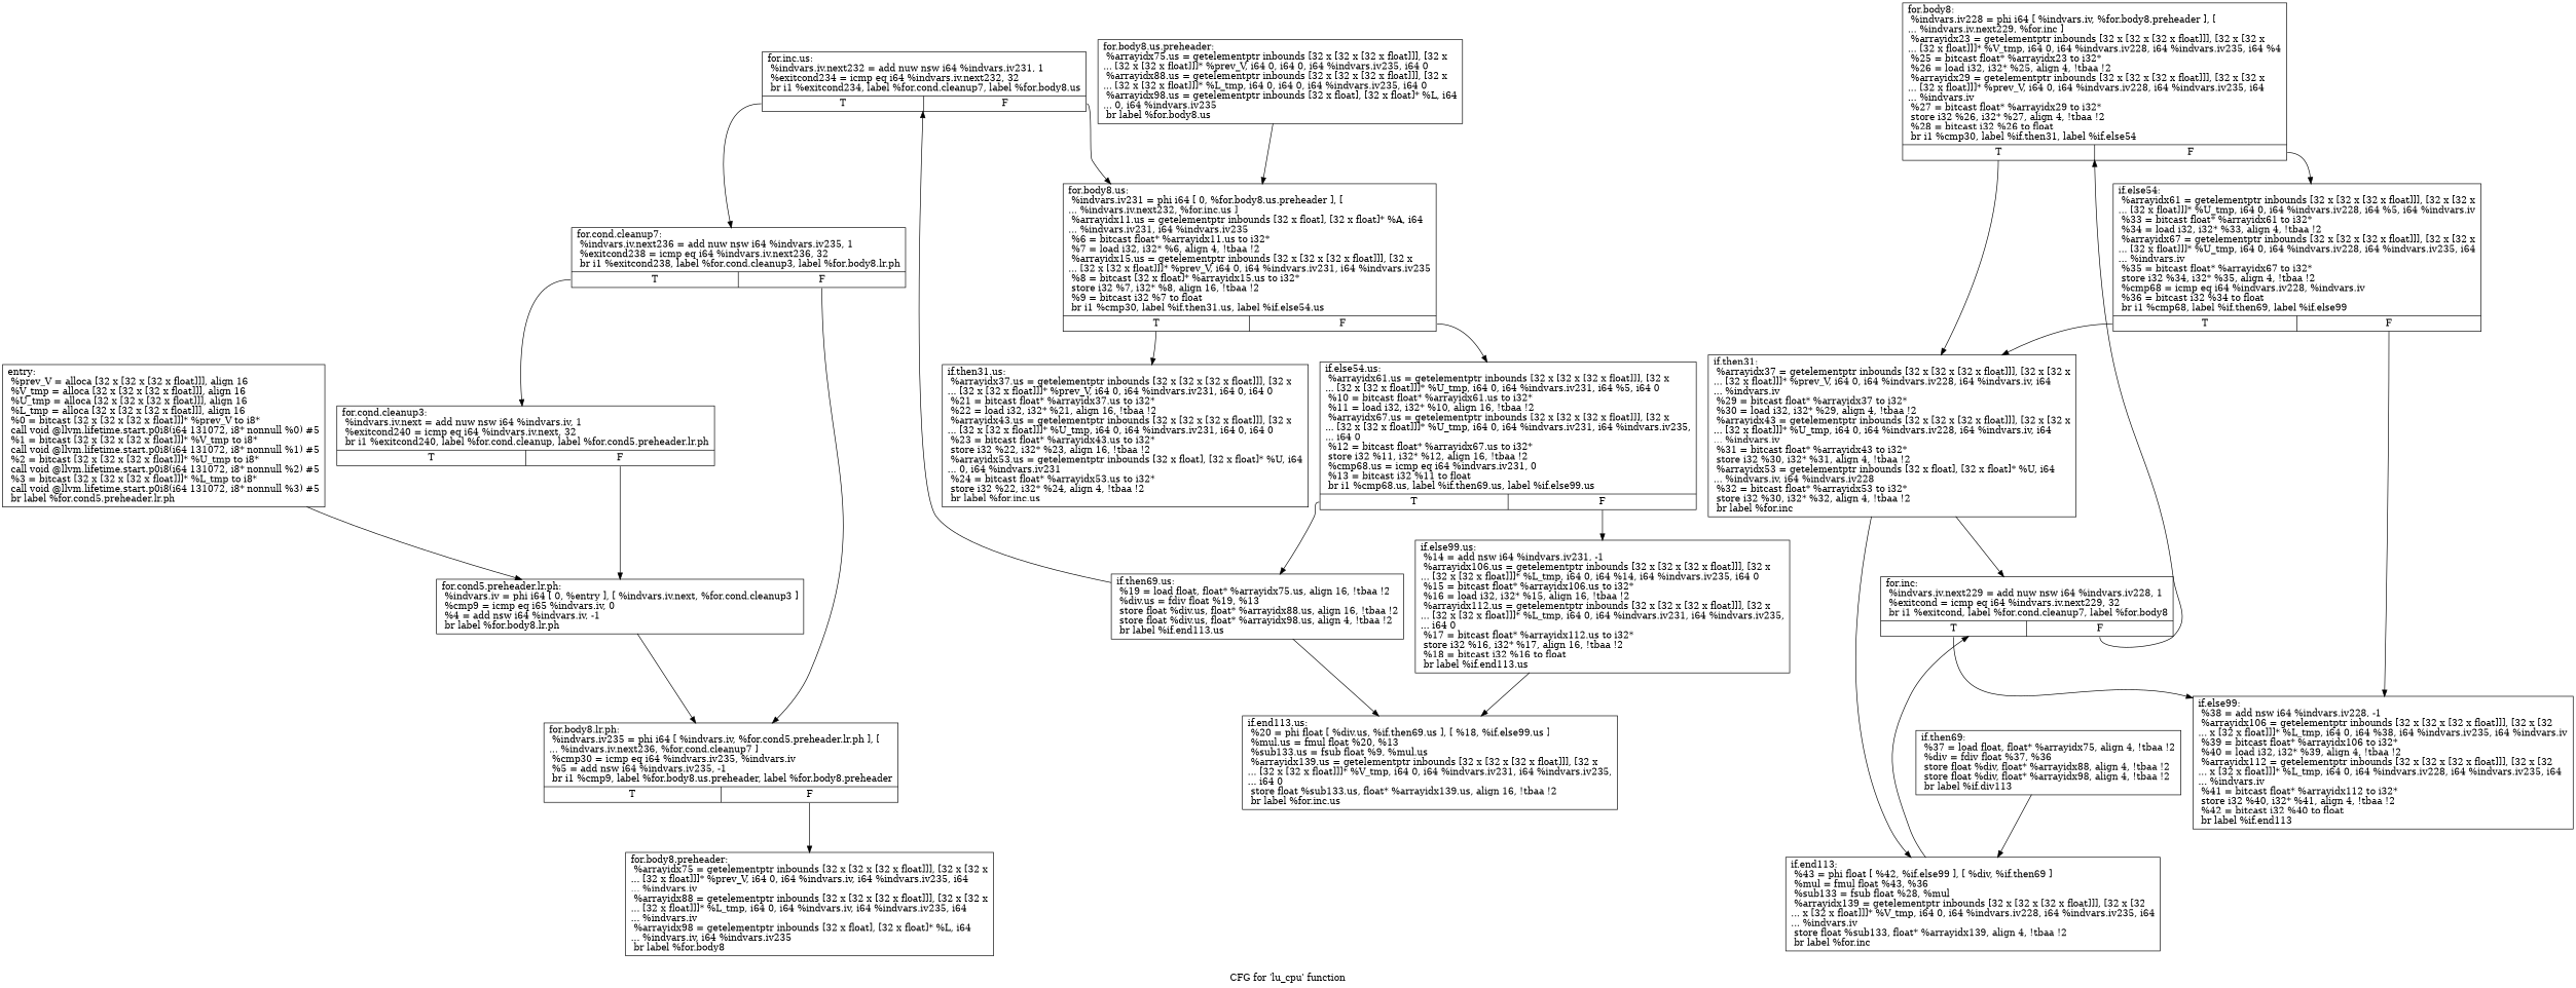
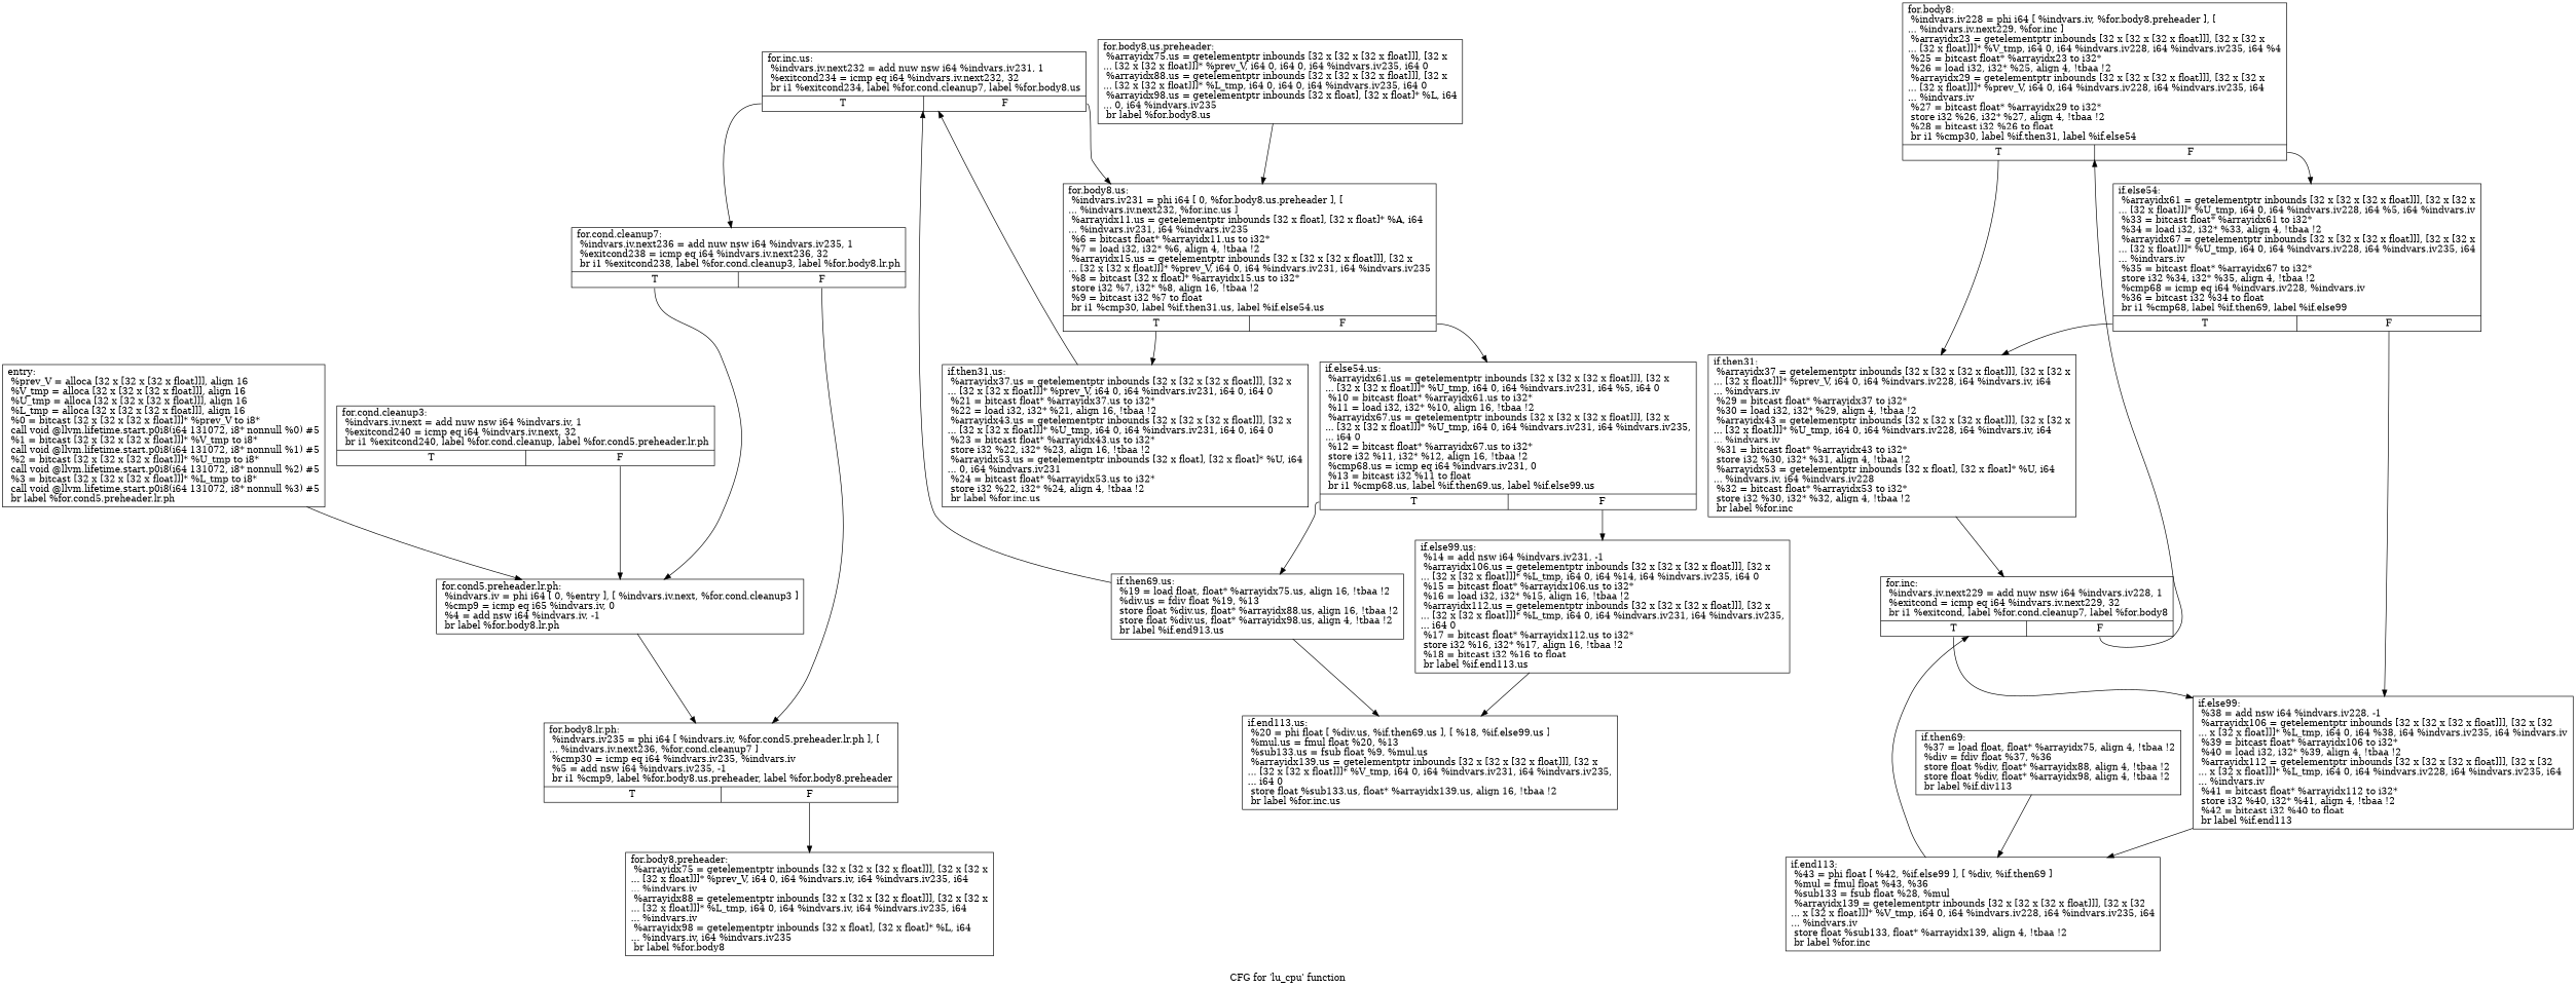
  digraph {
    label="CFG for 'lu_cpu' function"
    node [shape=record]
    n1 [label="{entry:\l  %prev_V = alloca [32 x [32 x [32 x float]]], align 16\l  %V_tmp = alloca [32 x [32 x [32 x float]]], align 16\l  %U_tmp = alloca [32 x [32 x [32 x float]]], align 16\l  %L_tmp = alloca [32 x [32 x [32 x float]]], align 16\l  %0 = bitcast [32 x [32 x [32 x float]]]* %prev_V to i8*\l  call void @llvm.lifetime.start.p0i8(i64 131072, i8* nonnull %0) #5\l  %1 = bitcast [32 x [32 x [32 x float]]]* %V_tmp to i8*\l  call void @llvm.lifetime.start.p0i8(i64 131072, i8* nonnull %1) #5\l  %2 = bitcast [32 x [32 x [32 x float]]]* %U_tmp to i8*\l  call void @llvm.lifetime.start.p0i8(i64 131072, i8* nonnull %2) #5\l  %3 = bitcast [32 x [32 x [32 x float]]]* %L_tmp to i8*\l  call void @llvm.lifetime.start.p0i8(i64 131072, i8* nonnull %3) #5\l  br label %for.cond5.preheader.lr.ph\l}"]
    n2 [label="{for.cond5.preheader.lr.ph:                        \l  %indvars.iv = phi i64 [ 0, %entry ], [ %indvars.iv.next, %for.cond.cleanup3 ]\l  %cmp9 = icmp eq i65 %indvars.iv, 0\l  %4 = add nsw i64 %indvars.iv, -1\l  br label %for.body8.lr.ph\l}"]
    n3 [label="{for.body8.lr.ph:                                  \l  %indvars.iv235 = phi i64 [ %indvars.iv, %for.cond5.preheader.lr.ph ], [\l... %indvars.iv.next236, %for.cond.cleanup7 ]\l  %cmp30 = icmp eq i64 %indvars.iv235, %indvars.iv\l  %5 = add nsw i64 %indvars.iv235, -1\l  br i1 %cmp9, label %for.body8.us.preheader, label %for.body8.preheader\l|{<s0>T|<s1>F}}"]
    n4 [label="{for.body8.preheader:                              \l  %arrayidx75 = getelementptr inbounds [32 x [32 x [32 x float]]], [32 x [32 x\l... [32 x float]]]* %prev_V, i64 0, i64 %indvars.iv, i64 %indvars.iv235, i64\l... %indvars.iv\l  %arrayidx88 = getelementptr inbounds [32 x [32 x [32 x float]]], [32 x [32 x\l... [32 x float]]]* %L_tmp, i64 0, i64 %indvars.iv, i64 %indvars.iv235, i64\l... %indvars.iv\l  %arrayidx98 = getelementptr inbounds [32 x float], [32 x float]* %L, i64\l... %indvars.iv, i64 %indvars.iv235\l  br label %for.body8\l}"]
    n5 [label="{for.body8.us.preheader:                           \l  %arrayidx75.us = getelementptr inbounds [32 x [32 x [32 x float]]], [32 x\l... [32 x [32 x float]]]* %prev_V, i64 0, i64 0, i64 %indvars.iv235, i64 0\l  %arrayidx88.us = getelementptr inbounds [32 x [32 x [32 x float]]], [32 x\l... [32 x [32 x float]]]* %L_tmp, i64 0, i64 0, i64 %indvars.iv235, i64 0\l  %arrayidx98.us = getelementptr inbounds [32 x float], [32 x float]* %L, i64\l... 0, i64 %indvars.iv235\l  br label %for.body8.us\l}"]
    n6 [label="{for.body8.us:                                     \l  %indvars.iv231 = phi i64 [ 0, %for.body8.us.preheader ], [\l... %indvars.iv.next232, %for.inc.us ]\l  %arrayidx11.us = getelementptr inbounds [32 x float], [32 x float]* %A, i64\l... %indvars.iv231, i64 %indvars.iv235\l  %6 = bitcast float* %arrayidx11.us to i32*\l  %7 = load i32, i32* %6, align 4, !tbaa !2\l  %arrayidx15.us = getelementptr inbounds [32 x [32 x [32 x float]]], [32 x\l... [32 x [32 x float]]]* %prev_V, i64 0, i64 %indvars.iv231, i64 %indvars.iv235\l  %8 = bitcast [32 x float]* %arrayidx15.us to i32*\l  store i32 %7, i32* %8, align 16, !tbaa !2\l  %9 = bitcast i32 %7 to float\l  br i1 %cmp30, label %if.then31.us, label %if.else54.us\l|{<s0>T|<s1>F}}"]
    n7 [label="{if.then31.us:                                     \l  %arrayidx37.us = getelementptr inbounds [32 x [32 x [32 x float]]], [32 x\l... [32 x [32 x float]]]* %prev_V, i64 0, i64 %indvars.iv231, i64 0, i64 0\l  %21 = bitcast float* %arrayidx37.us to i32*\l  %22 = load i32, i32* %21, align 16, !tbaa !2\l  %arrayidx43.us = getelementptr inbounds [32 x [32 x [32 x float]]], [32 x\l... [32 x [32 x float]]]* %U_tmp, i64 0, i64 %indvars.iv231, i64 0, i64 0\l  %23 = bitcast float* %arrayidx43.us to i32*\l  store i32 %22, i32* %23, align 16, !tbaa !2\l  %arrayidx53.us = getelementptr inbounds [32 x float], [32 x float]* %U, i64\l... 0, i64 %indvars.iv231\l  %24 = bitcast float* %arrayidx53.us to i32*\l  store i32 %22, i32* %24, align 4, !tbaa !2\l  br label %for.inc.us\l}"]
    n8 [label="{if.else54.us:                                     \l  %arrayidx61.us = getelementptr inbounds [32 x [32 x [32 x float]]], [32 x\l... [32 x [32 x float]]]* %U_tmp, i64 0, i64 %indvars.iv231, i64 %5, i64 0\l  %10 = bitcast float* %arrayidx61.us to i32*\l  %11 = load i32, i32* %10, align 16, !tbaa !2\l  %arrayidx67.us = getelementptr inbounds [32 x [32 x [32 x float]]], [32 x\l... [32 x [32 x float]]]* %U_tmp, i64 0, i64 %indvars.iv231, i64 %indvars.iv235,\l... i64 0\l  %12 = bitcast float* %arrayidx67.us to i32*\l  store i32 %11, i32* %12, align 16, !tbaa !2\l  %cmp68.us = icmp eq i64 %indvars.iv231, 0\l  %13 = bitcast i32 %11 to float\l  br i1 %cmp68.us, label %if.then69.us, label %if.else99.us\l|{<s0>T|<s1>F}}"]
    n9 [label="{for.body8:                                        \l  %indvars.iv228 = phi i64 [ %indvars.iv, %for.body8.preheader ], [\l... %indvars.iv.next229, %for.inc ]\l  %arrayidx23 = getelementptr inbounds [32 x [32 x [32 x float]]], [32 x [32 x\l... [32 x float]]]* %V_tmp, i64 0, i64 %indvars.iv228, i64 %indvars.iv235, i64 %4\l  %25 = bitcast float* %arrayidx23 to i32*\l  %26 = load i32, i32* %25, align 4, !tbaa !2\l  %arrayidx29 = getelementptr inbounds [32 x [32 x [32 x float]]], [32 x [32 x\l... [32 x float]]]* %prev_V, i64 0, i64 %indvars.iv228, i64 %indvars.iv235, i64\l... %indvars.iv\l  %27 = bitcast float* %arrayidx29 to i32*\l  store i32 %26, i32* %27, align 4, !tbaa !2\l  %28 = bitcast i32 %26 to float\l  br i1 %cmp30, label %if.then31, label %if.else54\l|{<s0>T|<s1>F}}"]
    n10 [label="{if.then31:                                        \l  %arrayidx37 = getelementptr inbounds [32 x [32 x [32 x float]]], [32 x [32 x\l... [32 x float]]]* %prev_V, i64 0, i64 %indvars.iv228, i64 %indvars.iv, i64\l... %indvars.iv\l  %29 = bitcast float* %arrayidx37 to i32*\l  %30 = load i32, i32* %29, align 4, !tbaa !2\l  %arrayidx43 = getelementptr inbounds [32 x [32 x [32 x float]]], [32 x [32 x\l... [32 x float]]]* %U_tmp, i64 0, i64 %indvars.iv228, i64 %indvars.iv, i64\l... %indvars.iv\l  %31 = bitcast float* %arrayidx43 to i32*\l  store i32 %30, i32* %31, align 4, !tbaa !2\l  %arrayidx53 = getelementptr inbounds [32 x float], [32 x float]* %U, i64\l... %indvars.iv, i64 %indvars.iv228\l  %32 = bitcast float* %arrayidx53 to i32*\l  store i32 %30, i32* %32, align 4, !tbaa !2\l  br label %for.inc\l}"]
    n11 [label="{if.else54:                                        \l  %arrayidx61 = getelementptr inbounds [32 x [32 x [32 x float]]], [32 x [32 x\l... [32 x float]]]* %U_tmp, i64 0, i64 %indvars.iv228, i64 %5, i64 %indvars.iv\l  %33 = bitcast float* %arrayidx61 to i32*\l  %34 = load i32, i32* %33, align 4, !tbaa !2\l  %arrayidx67 = getelementptr inbounds [32 x [32 x [32 x float]]], [32 x [32 x\l... [32 x float]]]* %U_tmp, i64 0, i64 %indvars.iv228, i64 %indvars.iv235, i64\l... %indvars.iv\l  %35 = bitcast float* %arrayidx67 to i32*\l  store i32 %34, i32* %35, align 4, !tbaa !2\l  %cmp68 = icmp eq i64 %indvars.iv228, %indvars.iv\l  %36 = bitcast i32 %34 to float\l  br i1 %cmp68, label %if.then69, label %if.else99\l|{<s0>T|<s1>F}}"]
    n12 [label="{for.inc:                                          \l  %indvars.iv.next229 = add nuw nsw i64 %indvars.iv228, 1\l  %exitcond = icmp eq i64 %indvars.iv.next229, 32\l  br i1 %exitcond, label %for.cond.cleanup7, label %for.body8\l|{<s0>T|<s1>F}}"]
    n13 [label="{if.else99:                                        \l  %38 = add nsw i64 %indvars.iv228, -1\l  %arrayidx106 = getelementptr inbounds [32 x [32 x [32 x float]]], [32 x [32\l... x [32 x float]]]* %L_tmp, i64 0, i64 %38, i64 %indvars.iv235, i64 %indvars.iv\l  %39 = bitcast float* %arrayidx106 to i32*\l  %40 = load i32, i32* %39, align 4, !tbaa !2\l  %arrayidx112 = getelementptr inbounds [32 x [32 x [32 x float]]], [32 x [32\l... x [32 x float]]]* %L_tmp, i64 0, i64 %indvars.iv228, i64 %indvars.iv235, i64\l... %indvars.iv\l  %41 = bitcast float* %arrayidx112 to i32*\l  store i32 %40, i32* %41, align 4, !tbaa !2\l  %42 = bitcast i32 %40 to float\l  br label %if.end113\l}"]
    n14 [label="{for.inc.us:                                       \l  %indvars.iv.next232 = add nuw nsw i64 %indvars.iv231, 1\l  %exitcond234 = icmp eq i64 %indvars.iv.next232, 32\l  br i1 %exitcond234, label %for.cond.cleanup7, label %for.body8.us\l|{<s0>T|<s1>F}}"]
-   n15 [label="{if.then69.us:                                     \l  %19 = load float, float* %arrayidx75.us, align 16, !tbaa !2\l  %div.us = fdiv float %19, %13\l  store float %div.us, float* %arrayidx88.us, align 16, !tbaa !2\l  store float %div.us, float* %arrayidx98.us, align 4, !tbaa !2\l  br label %if.end113.us\l}"]
+   n15 [label="{if.then69.us:                                     \l  %19 = load float, float* %arrayidx75.us, align 16, !tbaa !2\l  %div.us = fdiv float %19, %13\l  store float %div.us, float* %arrayidx88.us, align 16, !tbaa !2\l  store float %div.us, float* %arrayidx98.us, align 4, !tbaa !2\l  br label %if.end913.us\l}"]
    n16 [label="{if.else99.us:                                     \l  %14 = add nsw i64 %indvars.iv231, -1\l  %arrayidx106.us = getelementptr inbounds [32 x [32 x [32 x float]]], [32 x\l... [32 x [32 x float]]]* %L_tmp, i64 0, i64 %14, i64 %indvars.iv235, i64 0\l  %15 = bitcast float* %arrayidx106.us to i32*\l  %16 = load i32, i32* %15, align 16, !tbaa !2\l  %arrayidx112.us = getelementptr inbounds [32 x [32 x [32 x float]]], [32 x\l... [32 x [32 x float]]]* %L_tmp, i64 0, i64 %indvars.iv231, i64 %indvars.iv235,\l... i64 0\l  %17 = bitcast float* %arrayidx112.us to i32*\l  store i32 %16, i32* %17, align 16, !tbaa !2\l  %18 = bitcast i32 %16 to float\l  br label %if.end113.us\l}"]
    n17 [label="{for.cond.cleanup7:                                \l  %indvars.iv.next236 = add nuw nsw i64 %indvars.iv235, 1\l  %exitcond238 = icmp eq i64 %indvars.iv.next236, 32\l  br i1 %exitcond238, label %for.cond.cleanup3, label %for.body8.lr.ph\l|{<s0>T|<s1>F}}"]
    n18 [label="{if.end113.us:                                     \l  %20 = phi float [ %div.us, %if.then69.us ], [ %18, %if.else99.us ]\l  %mul.us = fmul float %20, %13\l  %sub133.us = fsub float %9, %mul.us\l  %arrayidx139.us = getelementptr inbounds [32 x [32 x [32 x float]]], [32 x\l... [32 x [32 x float]]]* %V_tmp, i64 0, i64 %indvars.iv231, i64 %indvars.iv235,\l... i64 0\l  store float %sub133.us, float* %arrayidx139.us, align 16, !tbaa !2\l  br label %for.inc.us\l}"]
    n19 [label="{for.cond.cleanup3:                                \l  %indvars.iv.next = add nuw nsw i64 %indvars.iv, 1\l  %exitcond240 = icmp eq i64 %indvars.iv.next, 32\l  br i1 %exitcond240, label %for.cond.cleanup, label %for.cond5.preheader.lr.ph\l|{<s0>T|<s1>F}}"]
    n20 [label="{if.then69:                                        \l  %37 = load float, float* %arrayidx75, align 4, !tbaa !2\l  %div = fdiv float %37, %36\l  store float %div, float* %arrayidx88, align 4, !tbaa !2\l  store float %div, float* %arrayidx98, align 4, !tbaa !2\l  br label %if.div113\l}"]
    n21 [label="{if.end113:                                        \l  %43 = phi float [ %42, %if.else99 ], [ %div, %if.then69 ]\l  %mul = fmul float %43, %36\l  %sub133 = fsub float %28, %mul\l  %arrayidx139 = getelementptr inbounds [32 x [32 x [32 x float]]], [32 x [32\l... x [32 x float]]]* %V_tmp, i64 0, i64 %indvars.iv228, i64 %indvars.iv235, i64\l... %indvars.iv\l  store float %sub133, float* %arrayidx139, align 4, !tbaa !2\l  br label %for.inc\l}"]
    n1 -> n2
    n2 -> n3
    n3 -> n4 [tailport=s1]
    n5 -> n6
    n6 -> n7 [tailport=s0]
    n6 -> n8 [tailport=s1]
+   n7 -> n14
    n8 -> n15 [tailport=s0]
    n8 -> n16 [tailport=s1]
    n9 -> n10 [tailport=s0]
    n9 -> n11 [tailport=s1]
    n10 -> n12
    n11 -> n10 [tailport=s0]
    n11 -> n13 [tailport=s1]
    n12 -> n9 [tailport=s1]
    n12 -> n13 [tailport=s0]
-   n10 -> n21
+   n13 -> n21
    n14 -> n6 [tailport=s1]
    n14 -> n17 [tailport=s0]
    n15 -> n14
    n15 -> n18
    n16 -> n18
    n17 -> n3 [tailport=s1]
-   n17 -> n19 [tailport=s0]
+   n17 -> n2 [tailport=s0]
    n19 -> n2 [tailport=s1]
    n20 -> n21
    n21 -> n12
  }
